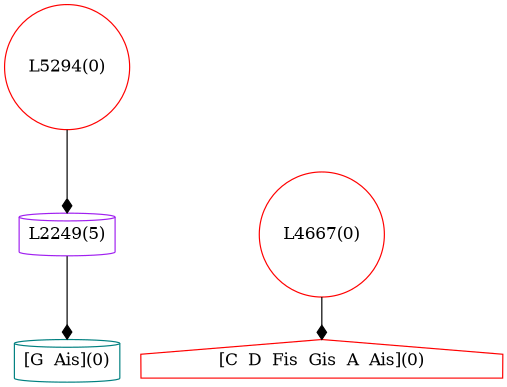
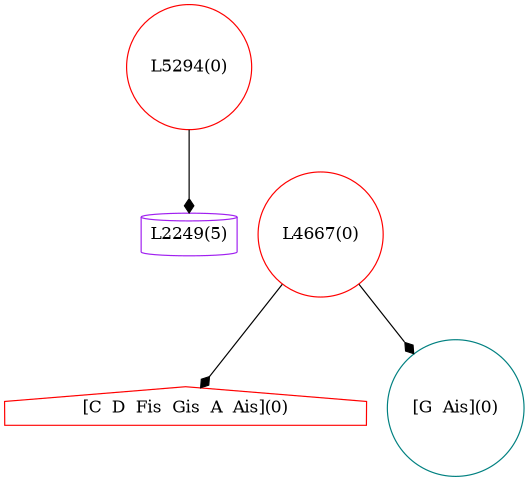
  digraph {
    node [color=red shape=circle]
    edge [arrowhead=diamond]
    "L5294(0)"
    "L4667(0)"
    n3 [color=purple label="L2249(5)" shape=cylinder]
    "[C  D  Fis  Gis  A  Ais](0)" [shape=house]
-   "[G  Ais](0)" [color=teal shape=cylinder]
+   "[G  Ais](0)" [color=teal]
    subgraph sub_1 {
      rank=min
      "L5294(0)"
    }
    subgraph sub_2 {
      rank=same
      "L4667(0)"
      n3
    }
    subgraph sub_3 {
      rank=max
      "[C  D  Fis  Gis  A  Ais](0)"
      "[G  Ais](0)"
    }
    "L5294(0)" -> n3
    "L4667(0)" -> "[C  D  Fis  Gis  A  Ais](0)"
-   n3 -> "[G  Ais](0)"
+   "L4667(0)" -> "[G  Ais](0)"
  }
